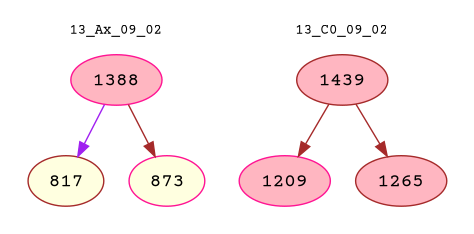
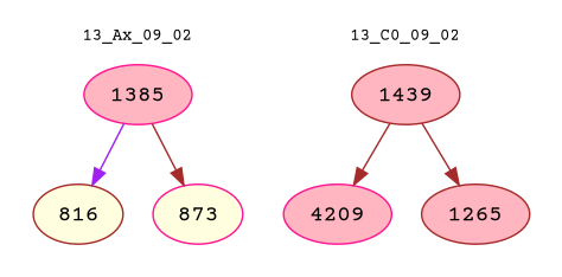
  digraph {
    fontname="Courier Prime"
    node [color=deeppink fillcolor=lightpink fontname="Courier Prime" style=filled]
    edge [color=brown fontname="Courier Prime" style=solid]
-   n1 [label=1388]
-   n2 [color=brown fillcolor=lightyellow label=817]
+   n1 [label=1385]
+   n2 [color=brown fillcolor=lightyellow label=816]
    n3 [fillcolor=lightyellow label=873]
    n4 [color=brown label=1439]
-   n5 [label=1209]
+   n5 [label=4209]
    n6 [color=brown label=1265]
    subgraph cluster_1 {
      color=white
      fontsize=10
      label="13_Ax_09_02"
      n1
      n2
      n3
    }
    subgraph cluster_2 {
      color=white
      fontsize=10
      label="13_C0_09_02"
      n4
      n5
      n6
    }
    n1 -> n2 [color=purple]
    n1 -> n3
    n4 -> n5
    n4 -> n6
  }
